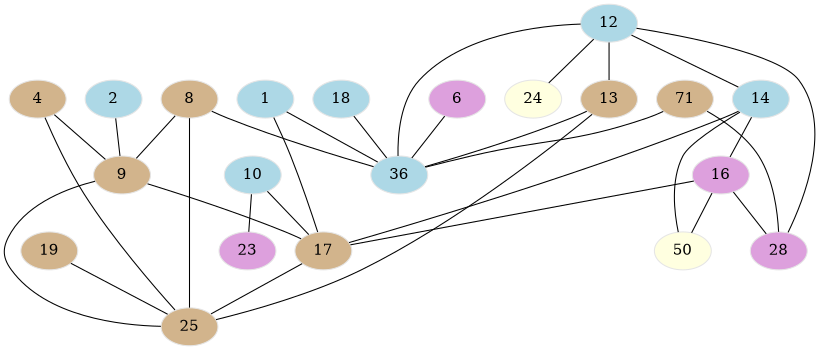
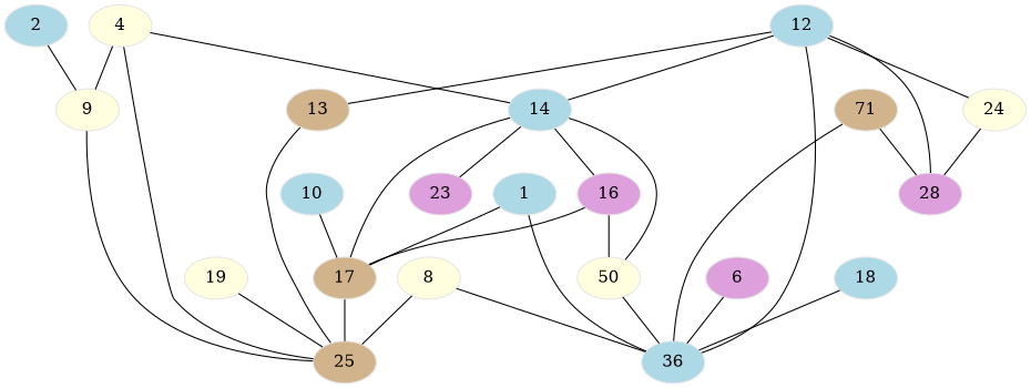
  graph {
    fontname="DejaVu Serif"
    node [color=gray90 fillcolor=lightblue fontname="DejaVu Serif" style=filled]
    edge [fontname="DejaVu Serif" weight=1.0]
    1
    17 [fillcolor=tan]
    n3 [label=36]
    25 [fillcolor=tan]
    2
-   9 [fillcolor=tan]
+   9 [fillcolor=lightyellow]
    n7 [fillcolor=tan label=71]
    n8 [fillcolor=plum label=28]
-   4 [fillcolor=tan]
+   4 [fillcolor=lightyellow]
    14
-   8 [fillcolor=tan]
+   8 [fillcolor=lightyellow]
    n12 [fillcolor=lightyellow label=50]
    16 [fillcolor=plum]
    23 [fillcolor=plum]
    6 [fillcolor=plum]
    10
    12
    13 [fillcolor=tan]
    24 [fillcolor=lightyellow]
-   19 [fillcolor=tan]
+   19 [fillcolor=lightyellow]
    18
    1 -- 17
    1 -- n3
    17 -- 25
    2 -- 9
-   9 -- 17
    9 -- 25
    n7 -- n3
    n7 -- n8
    4 -- 25
    4 -- 9 [weight=3.0]
+   4 -- 14
    14 -- 17
    14 -- n12
    14 -- 16
-   10 -- 23
+   14 -- 23
    8 -- n3
    8 -- 25 [weight=4.0]
-   8 -- 9
-   13 -- n3
+   n12 -- n3
    16 -- 17
-   16 -- n8
+   24 -- n8
    16 -- n12
    6 -- n3
    10 -- 17
    12 -- n3
    12 -- n8
    12 -- 14
    12 -- 13
    12 -- 24
    13 -- 25
    19 -- 25
    18 -- n3
  }
